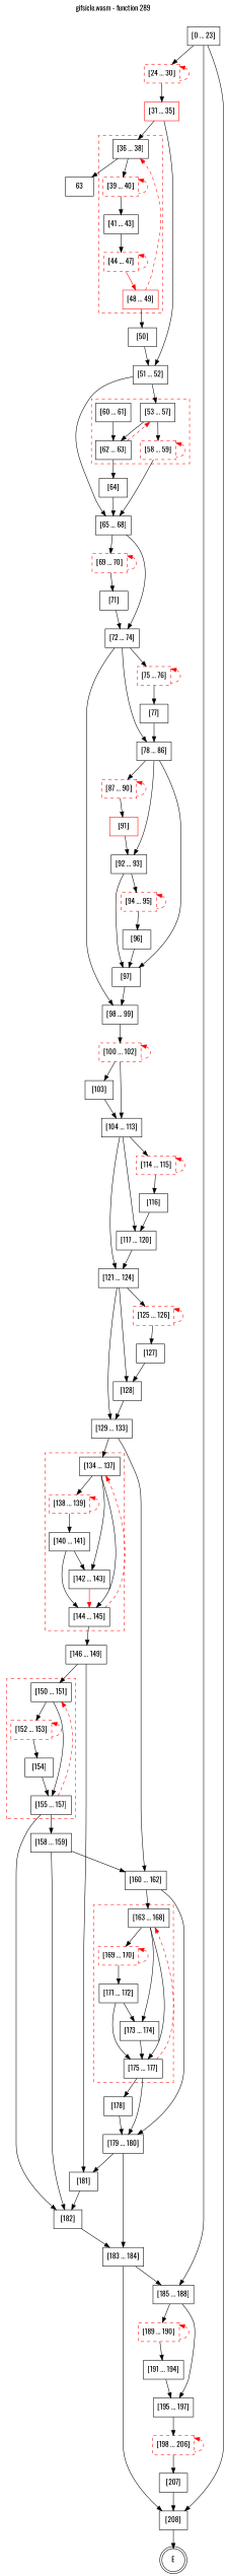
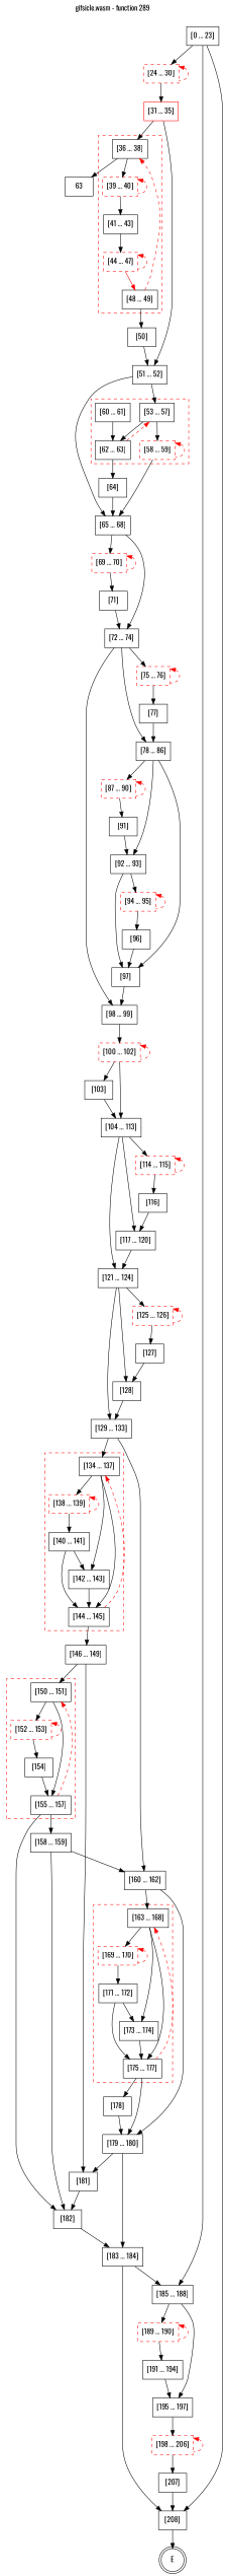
  digraph {
    fontname=Oswald
    label="gifsicle.wasm - function 289"
    labelfontcolor=black
    labelfontname=Helvetica
    labelfontsize=16
    labelloc=t
    node [color=black fontname=Oswald shape=box style=solid]
    edge [fontname=Oswald]
    n1 [label="[36 ... 38]"]
    n2 [color=red label="[39 ... 40]" style=dashed]
    n3 [label="[41 ... 43]"]
    n4 [color=red label="[44 ... 47]" style=dashed]
-   n5 [color=red label="[48 ... 49]"]
+   n5 [label="[48 ... 49]"]
    n6 [label="[53 ... 57]"]
    n7 [color=red label="[58 ... 59]" style=dashed]
    n8 [label="[60 ... 61]"]
    n9 [label="[62 ... 63]"]
    n10 [label="[134 ... 137]"]
    n11 [color=red label="[138 ... 139]" style=dashed]
    n12 [label="[140 ... 141]"]
    n13 [label="[142 ... 143]"]
    n14 [label="[144 ... 145]"]
    n15 [label="[150 ... 151]"]
    n16 [color=red label="[152 ... 153]" style=dashed]
    n17 [label="[154]"]
    n18 [label="[155 ... 157]"]
    n19 [label="[163 ... 168]"]
    n20 [color=red label="[169 ... 170]" style=dashed]
    n21 [label="[171 ... 172]"]
    n22 [label="[173 ... 174]"]
    n23 [label="[175 ... 177]"]
    n24 [label=63]
    n25 [label="[50]"]
    n26 [label="[65 ... 68]"]
    n27 [label="[64]"]
    n28 [label="[146 ... 149]"]
    n29 [label="[158 ... 159]"]
    n30 [label="[182]"]
    n31 [label="[179 ... 180]"]
    n32 [label="[178]"]
    E [shape=doublecircle color="" style=""]
    n34 [label="[0 ... 23]"]
    n35 [color=red label="[24 ... 30]" style=dashed]
    n36 [label="[185 ... 188]"]
    n37 [label="[208]"]
    n38 [color=red label="[31 ... 35]"]
    n39 [color=red label="[189 ... 190]" style=dashed]
    n40 [label="[195 ... 197]"]
    n41 [label="[51 ... 52]"]
    n42 [color=red label="[69 ... 70]" style=dashed]
    n43 [label="[72 ... 74]"]
    n44 [label="[71]"]
    n45 [color=red label="[75 ... 76]" style=dashed]
    n46 [label="[78 ... 86]"]
    n47 [label="[98 ... 99]"]
    n48 [label="[77]"]
    n49 [color=red label="[87 ... 90]" style=dashed]
    n50 [label="[92 ... 93]"]
    n51 [label="[97]"]
    n52 [color=red label="[100 ... 102]" style=dashed]
-   n53 [color=red label="[91]"]
+   n53 [label="[91]"]
    n54 [color=red label="[94 ... 95]" style=dashed]
    n55 [label="[96]"]
    n56 [label="[103]"]
    n57 [label="[104 ... 113]"]
    n58 [color=red label="[114 ... 115]" style=dashed]
    n59 [label="[117 ... 120]"]
    n60 [label="[121 ... 124]"]
    n61 [label="[116]"]
    n62 [color=red label="[125 ... 126]" style=dashed]
    n63 [label="[128]"]
    n64 [label="[129 ... 133]"]
    n65 [label="[127]"]
    n66 [label="[160 ... 162]"]
    n67 [label="[181]"]
    n68 [label="[183 ... 184]"]
    n69 [label="[191 ... 194]"]
    n70 [color=red label="[198 ... 206]" style=dashed]
    n71 [label="[207]"]
    subgraph cluster_1 {
      color=red
      label=""
      style=dashed
      n1
      n2
      n3
      n4
      n5
    }
    subgraph cluster_2 {
      color=red
      label=""
      style=dashed
      n6
      n7
      n8
      n9
    }
    subgraph cluster_3 {
      color=red
      label=""
      style=dashed
      n10
      n11
      n12
      n13
      n14
    }
    subgraph cluster_4 {
      color=red
      label=""
      style=dashed
      n15
      n16
      n17
      n18
    }
    subgraph cluster_5 {
      color=red
      label=""
      style=dashed
      n19
      n20
      n21
      n22
      n23
    }
    n1 -> n2
    n1 -> n24
    n2 -> n2 [color=red dir=back style=dashed]
    n2 -> n3
    n3 -> n4
    n4 -> n4 [color=red dir=back style=dashed]
    n4 -> n5 [color=red]
    n5 -> n1 [color=red style=dashed]
    n5 -> n25
    n6 -> n7
    n6 -> n9
    n7 -> n7 [color=red dir=back style=dashed]
    n7 -> n26
    n8 -> n9
    n9 -> n6 [color=red style=dashed]
    n9 -> n27
    n10 -> n11
    n10 -> n13
    n10 -> n14
    n11 -> n11 [color=red dir=back style=dashed]
    n11 -> n12
    n12 -> n13
    n12 -> n14
-   n13 -> n14 [color=red]
+   n13 -> n14
    n14 -> n10 [color=red style=dashed]
    n14 -> n28
    n15 -> n16
    n15 -> n18
    n16 -> n16 [color=red dir=back style=dashed]
    n16 -> n17
    n17 -> n18
    n18 -> n15 [color=red style=dashed]
    n18 -> n29
    n18 -> n30
    n19 -> n20
    n19 -> n22
    n19 -> n23
    n20 -> n20 [color=red dir=back style=dashed]
    n20 -> n21
    n21 -> n22
    n21 -> n23
    n22 -> n23
    n23 -> n19 [color=red style=dashed]
    n23 -> n31
    n23 -> n32
    n25 -> n41
    n26 -> n42
    n26 -> n43
    n27 -> n26
    n28 -> n15
    n28 -> n67
    n29 -> n30
    n29 -> n66
    n30 -> n68
    n31 -> n67
    n31 -> n68
    n32 -> n31
    n34 -> n35
    n34 -> n36
    n34 -> n37
    n35 -> n35 [color=red dir=back style=dashed]
    n35 -> n38
    n36 -> n39
    n36 -> n40
    n37 -> E
    n38 -> n1
    n38 -> n41
    n39 -> n39 [color=red dir=back style=dashed]
    n39 -> n69
    n40 -> n70
    n41 -> n6
    n41 -> n26
    n42 -> n42 [color=red dir=back style=dashed]
    n42 -> n44
    n43 -> n45
    n43 -> n46
    n43 -> n47
    n44 -> n43
    n45 -> n45 [color=red dir=back style=dashed]
    n45 -> n48
    n46 -> n49
    n46 -> n50
    n46 -> n51
    n47 -> n52
    n48 -> n46
    n49 -> n49 [color=red dir=back style=dashed]
    n49 -> n53
    n50 -> n51
    n50 -> n54
    n51 -> n47
    n52 -> n52 [color=red dir=back style=dashed]
    n52 -> n56
    n52 -> n57
    n53 -> n50
    n54 -> n54 [color=red dir=back style=dashed]
    n54 -> n55
    n55 -> n51
    n56 -> n57
    n57 -> n58
    n57 -> n59
    n57 -> n60
    n58 -> n58 [color=red dir=back style=dashed]
    n58 -> n61
    n59 -> n60
    n60 -> n62
    n60 -> n63
    n60 -> n64
    n61 -> n59
    n62 -> n62 [color=red dir=back style=dashed]
    n62 -> n65
    n63 -> n64
    n64 -> n10
    n64 -> n66
    n65 -> n63
    n66 -> n19
    n66 -> n31
    n67 -> n30
    n68 -> n36
    n68 -> n37
    n69 -> n40
    n70 -> n70 [color=red dir=back style=dashed]
    n70 -> n71
    n71 -> n37
  }
